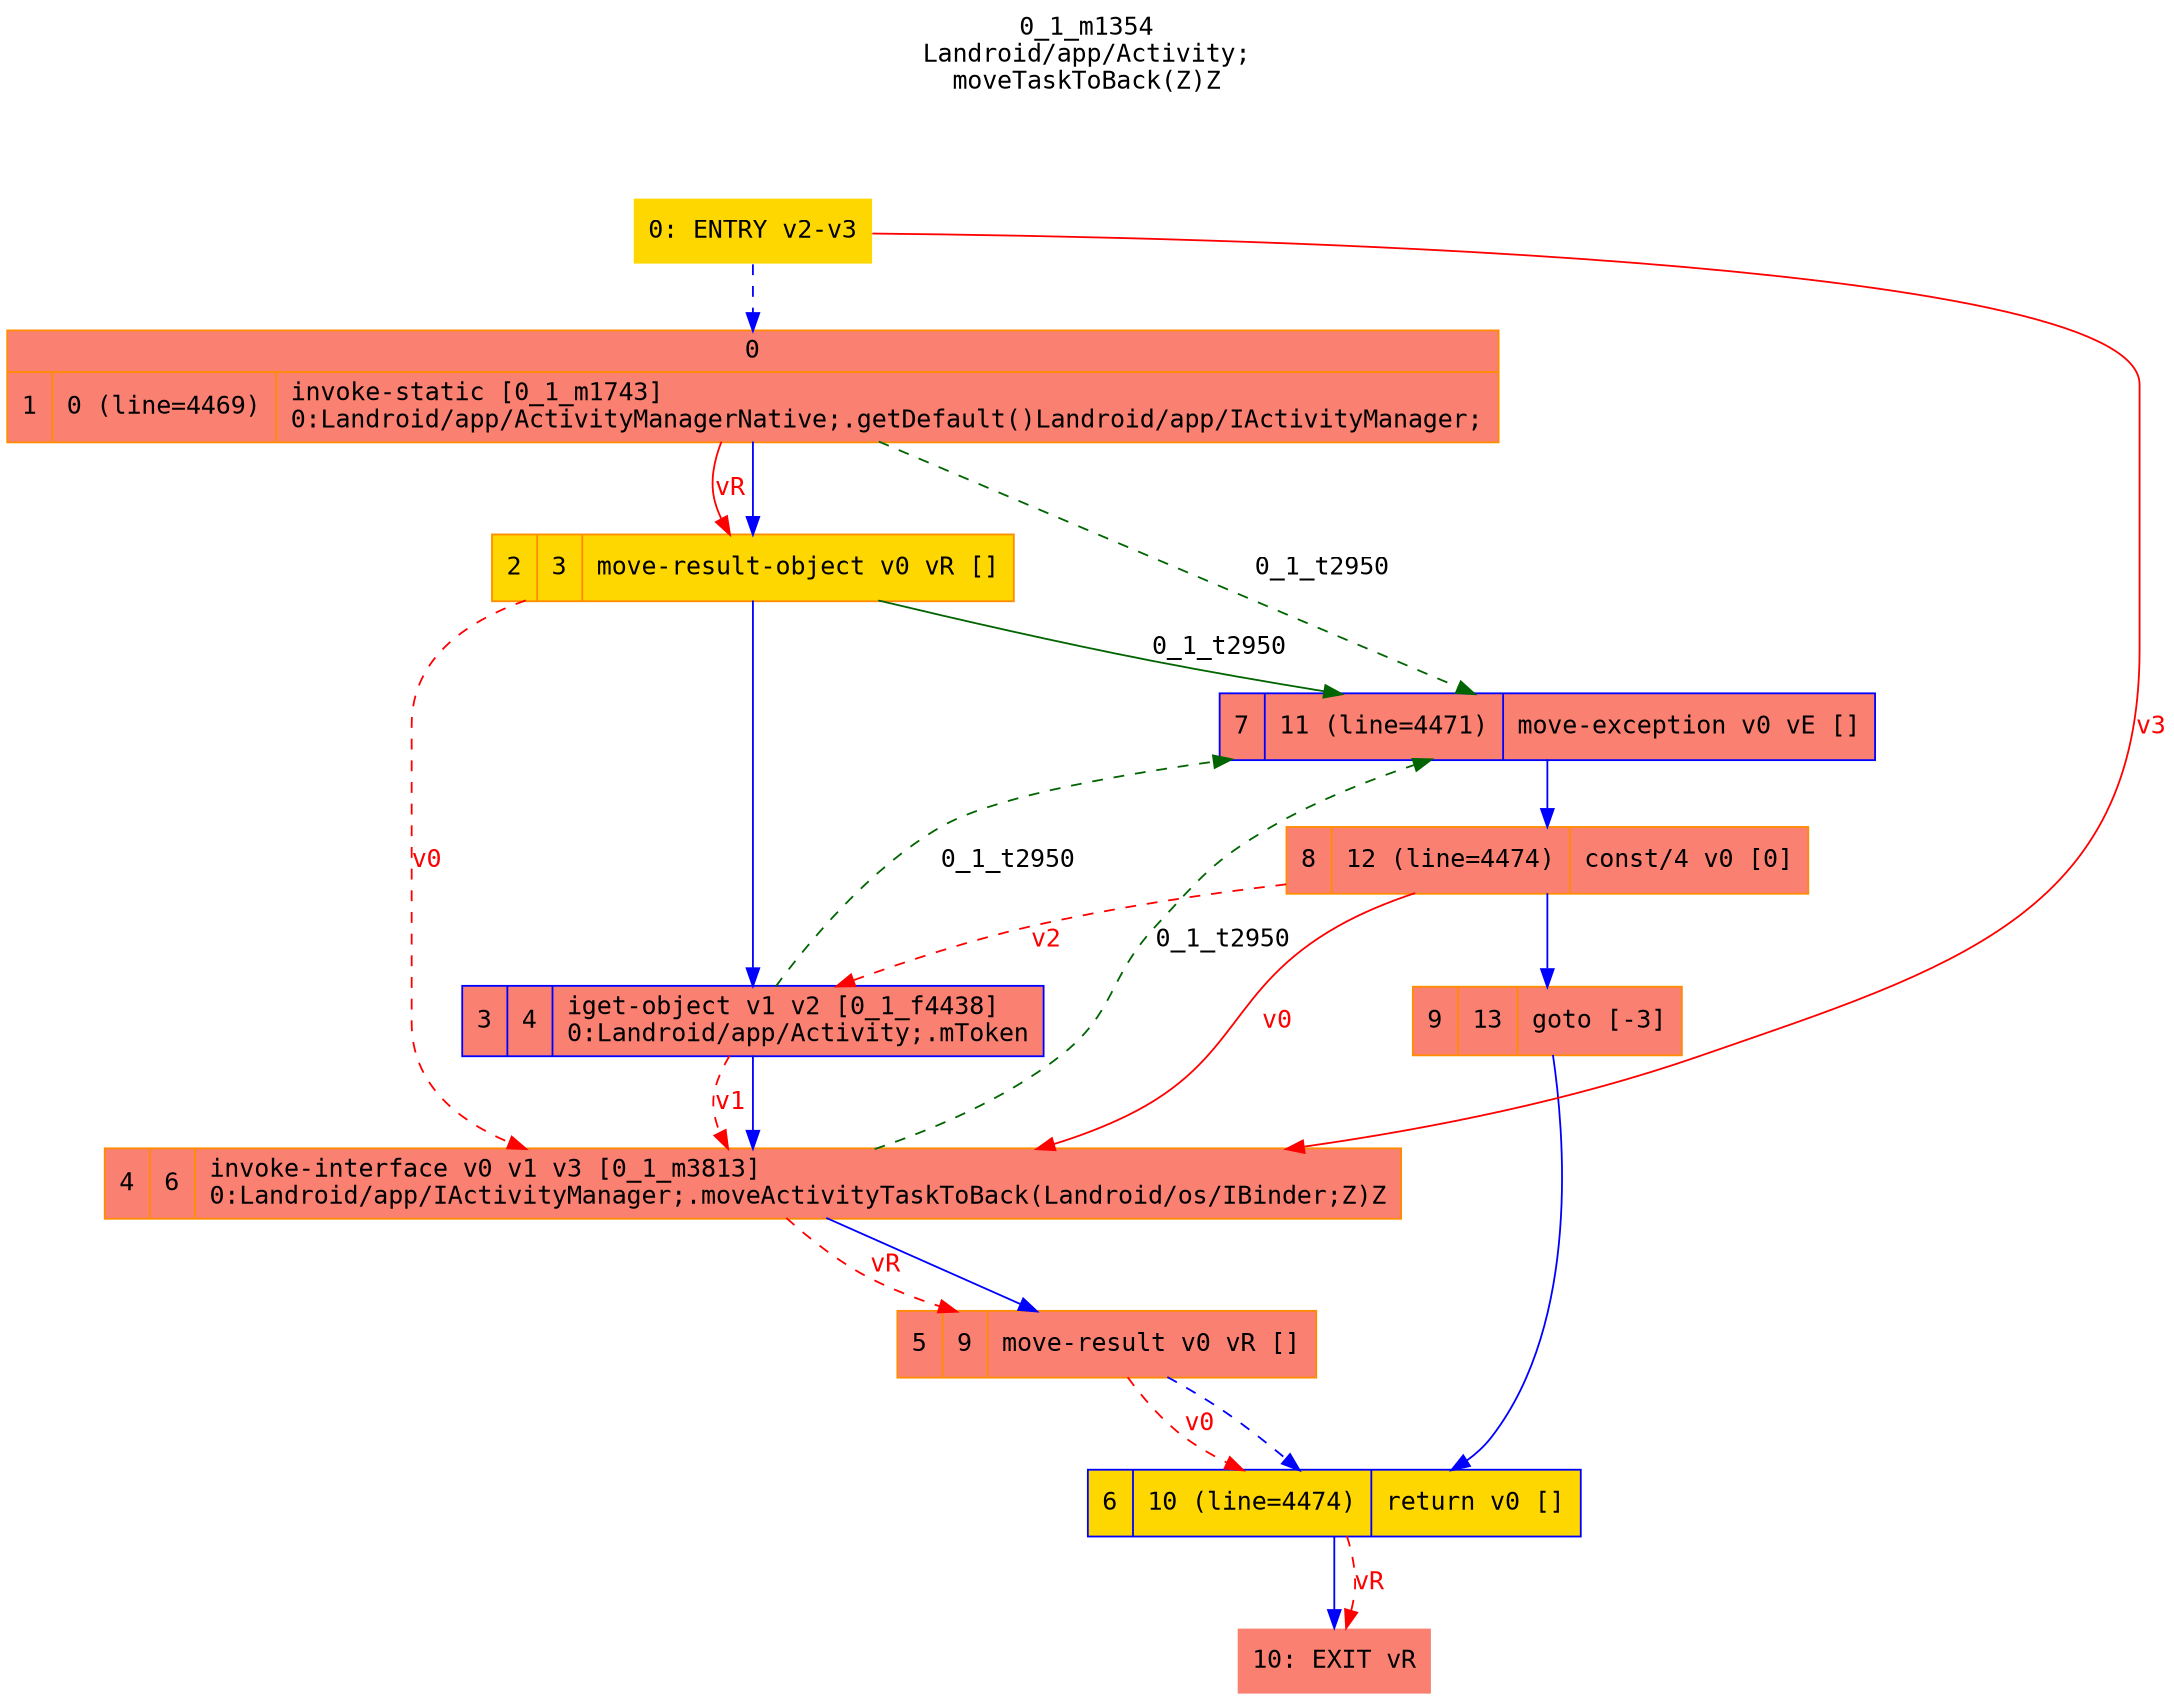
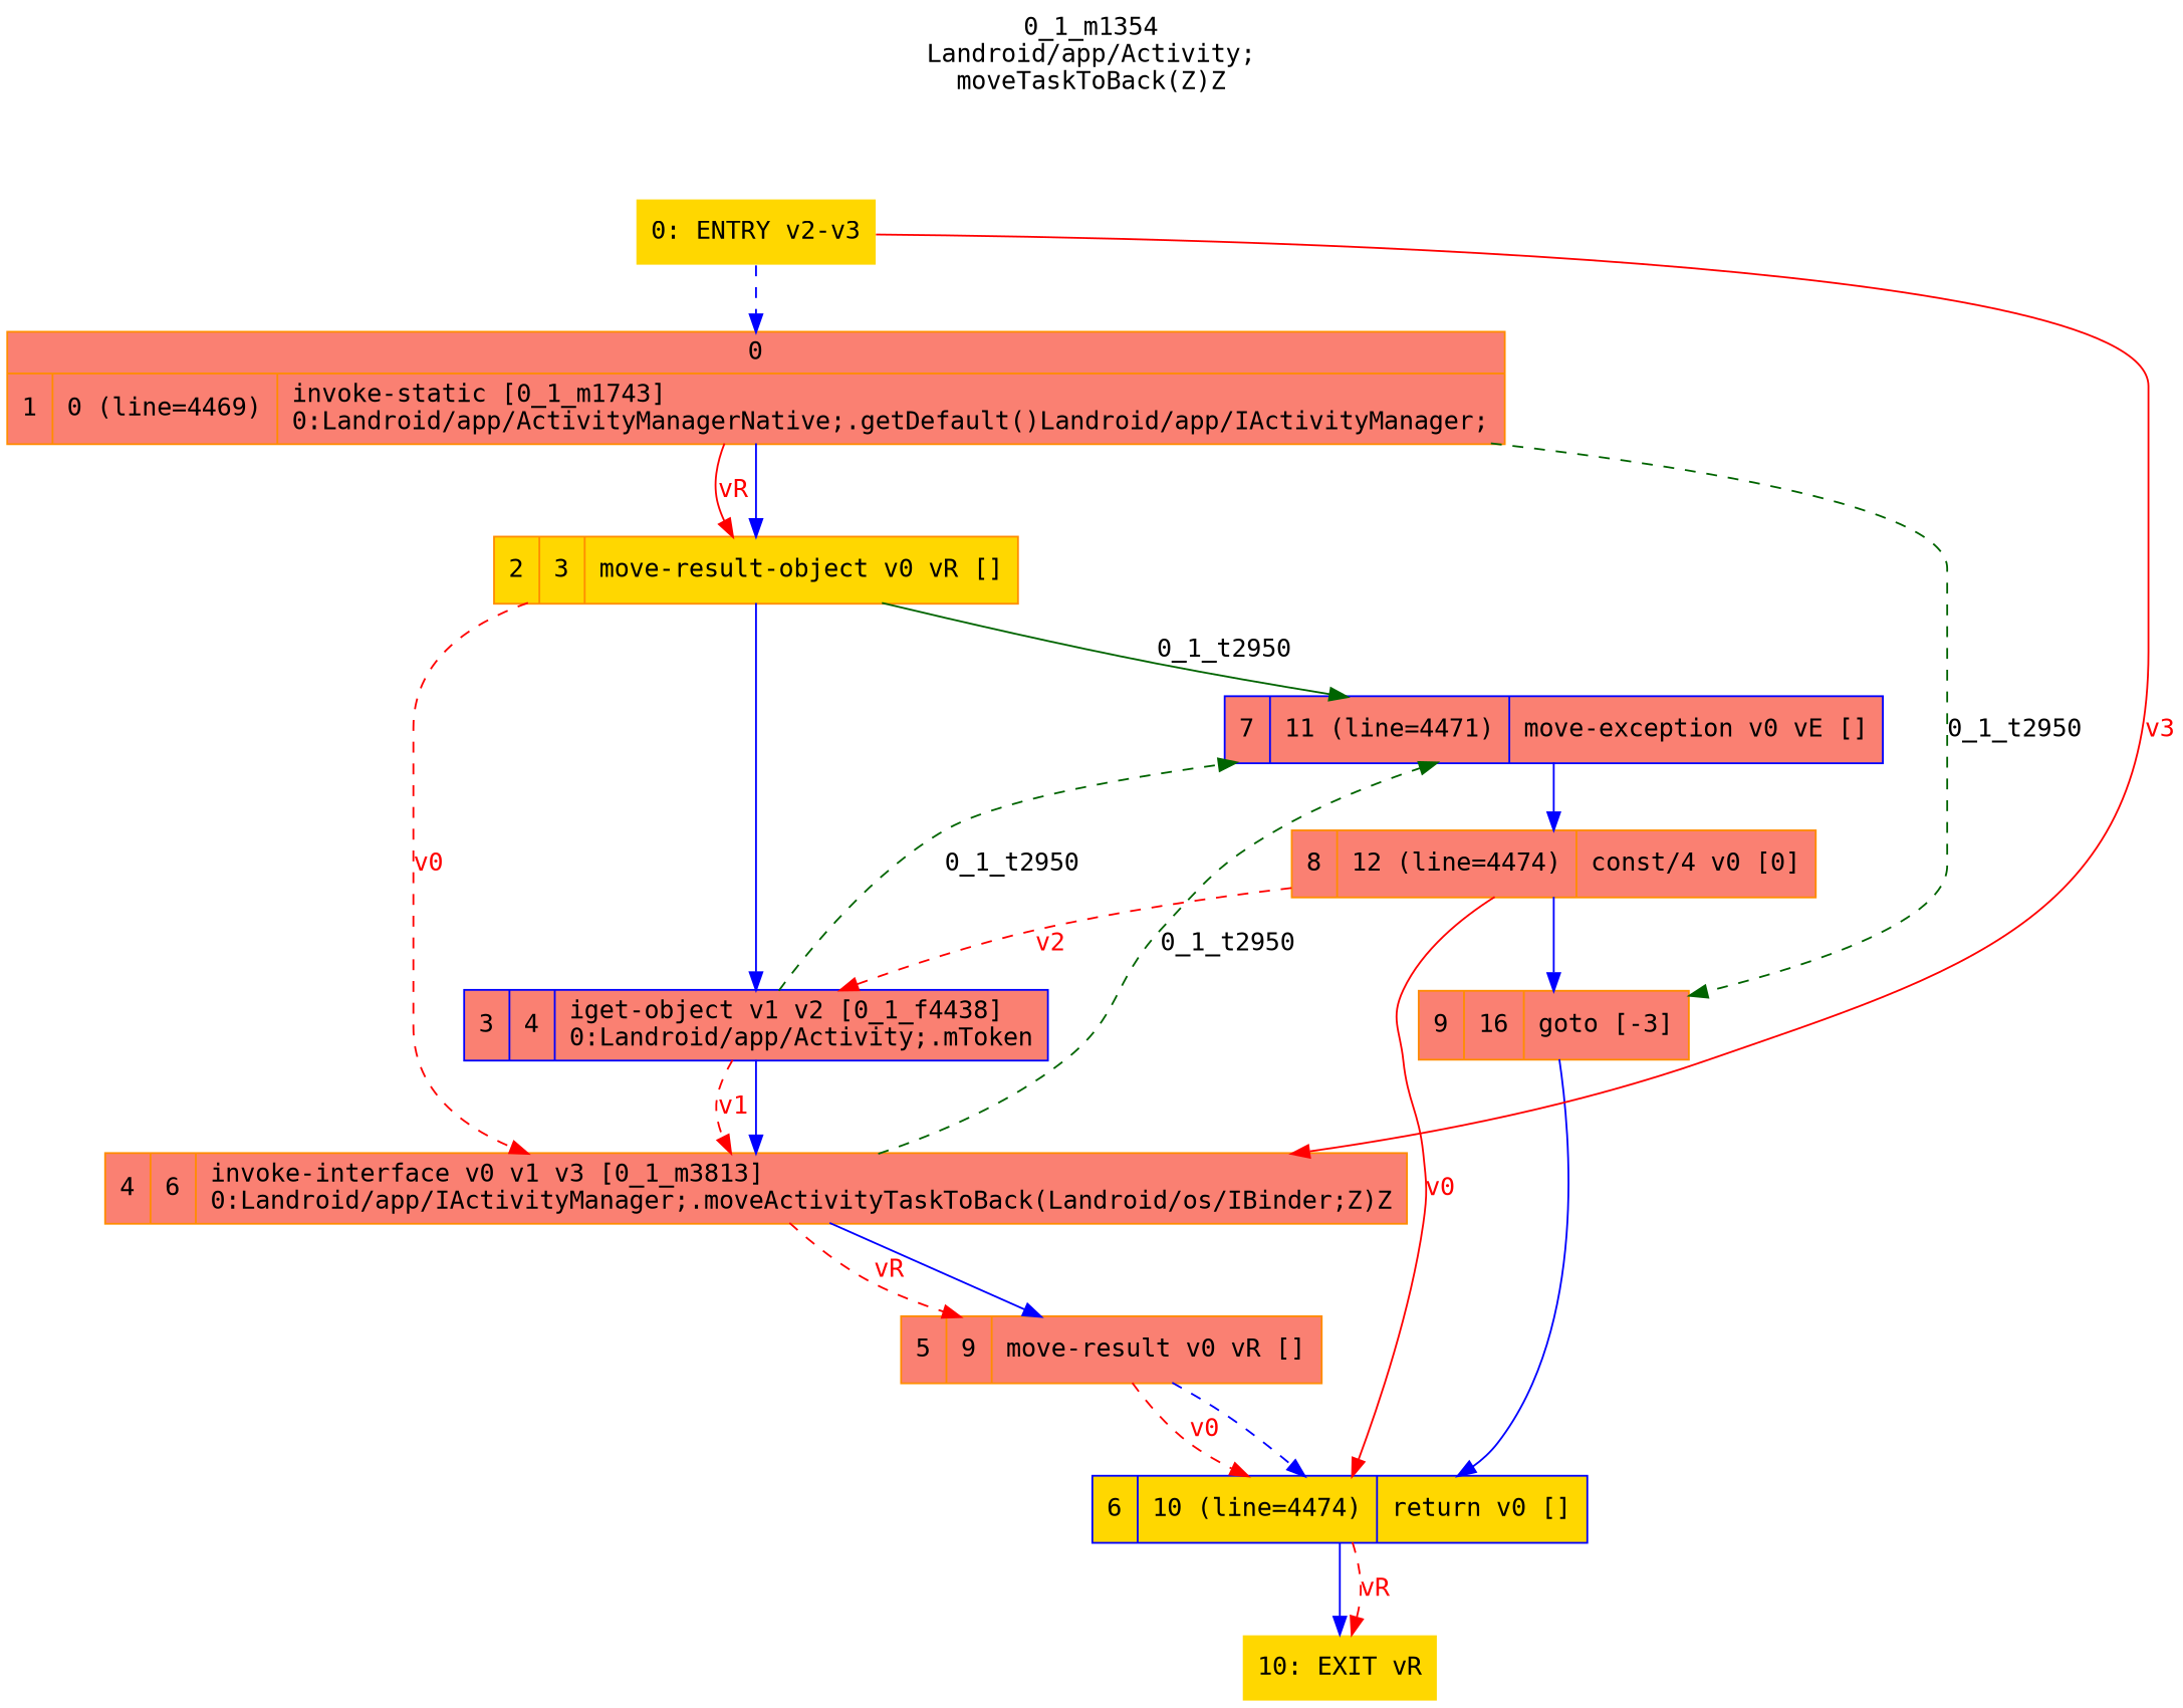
  digraph {
    fontname="DejaVu Sans Mono"
    label="0_1_m1354\nLandroid/app/Activity;\nmoveTaskToBack(Z)Z"
    labelloc=t
    rankdir=UD
    node [color=darkorange fillcolor=salmon fontname="DejaVu Sans Mono" shape=record style=filled]
    edge [color=blue fontcolor=blue fontname="DejaVu Sans Mono" style=solid]
    n1 [label="{0|{1|0 (line=4469)|invoke-static [0_1_m1743]\l0:Landroid/app/ActivityManagerNative;.getDefault()Landroid/app/IActivityManager;\l}}"]
    n2 [fillcolor=gold label="2|3|move-result-object v0 vR []\l"]
    n3 [color=blue label="7|11 (line=4471)|move-exception v0 vE []\l"]
    n4 [color=blue label="3|4|iget-object v1 v2 [0_1_f4438]\l0:Landroid/app/Activity;.mToken\l"]
    n5 [label="4|6|invoke-interface v0 v1 v3 [0_1_m3813]\l0:Landroid/app/IActivityManager;.moveActivityTaskToBack(Landroid/os/IBinder;Z)Z\l"]
    n6 [label="8|12 (line=4474)|const/4 v0 [0]\l"]
    n7 [label="5|9|move-result v0 vR []\l"]
    n8 [color=blue fillcolor=gold label="6|10 (line=4474)|return v0 []\l"]
-   n9 [label="9|13|goto [-3]\l"]
+   n9 [label="9|16|goto [-3]\l"]
    n10 [fillcolor=gold label="0: ENTRY v2-v3" shape=plaintext]
-   n11 [color=blue label="10: EXIT vR" shape=plaintext]
+   n11 [color=blue fillcolor=gold label="10: EXIT vR" shape=plaintext]
    n1 -> n2 [weight=100]
    n1 -> n2 [color=red fontcolor=red label=vR]
-   n1 -> n3 [color=darkgreen label="0_1_t2950" style=dashed fontcolor=""]
+   n1 -> n9 [color=darkgreen label="0_1_t2950" style=dashed fontcolor=""]
    n2 -> n3 [color=darkgreen label="0_1_t2950" fontcolor=""]
    n2 -> n4 [weight=100]
    n2 -> n5 [color=red fontcolor=red label=v0 style=dashed]
    n3 -> n6 [weight=100]
    n4 -> n3 [color=darkgreen label="0_1_t2950" style=dashed fontcolor=""]
    n4 -> n5 [weight=100]
    n4 -> n5 [color=red fontcolor=red label=v1 style=dashed]
    n5 -> n3 [color=darkgreen label="0_1_t2950" style=dashed fontcolor=""]
    n5 -> n7 [weight=100]
    n5 -> n7 [color=red fontcolor=red label=vR style=dashed]
    n6 -> n4 [color=red fontcolor=red label=v2 style=dashed]
-   n6 -> n5 [color=red fontcolor=red label=v0]
+   n6 -> n8 [color=red fontcolor=red label=v0]
    n6 -> n9 [weight=100]
    n7 -> n8 [style=dashed weight=100]
    n7 -> n8 [color=red fontcolor=red label=v0 style=dashed]
    n8 -> n11 [weight=100]
    n8 -> n11 [color=red fontcolor=red label=vR style=dashed]
    n9 -> n8 [weight=100]
    n10 -> n1 [style=dashed weight=100]
    n10 -> n5 [color=red fontcolor=red label=v3]
  }
